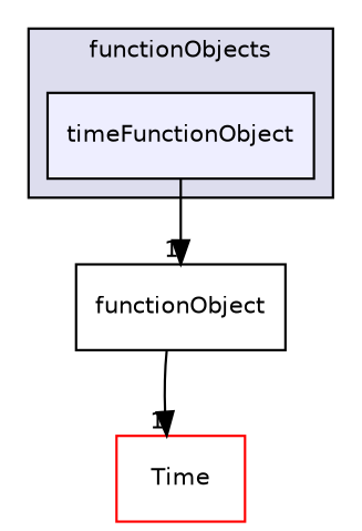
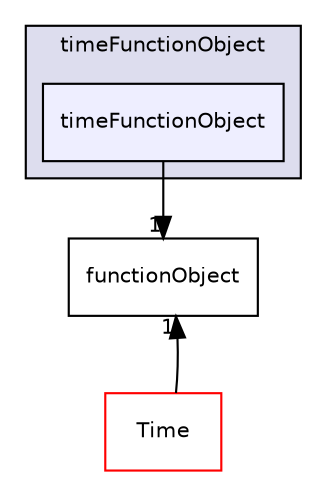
  digraph {
    compound=true
    node [fontname=Helvetica fontsize=10 shape=box]
    edge [headlabel=1 labeldistance=1.5 labelfontname=Helvetica labelfontsize=10]
    n1 [fillcolor="#eeeeff" label=timeFunctionObject pencolor=black style=filled]
    n2 [label=functionObject]
    n3 [color=red label=Time]
    subgraph cluster_1 {
      bgcolor="#ddddee"
      fontname=Helvetica
      fontsize=10
-     label=functionObjects
+     label=timeFunctionObject
      pencolor=black
      n1
    }
    n1 -> n2
-   n2 -> n3
+   n3 -> n2
  }
